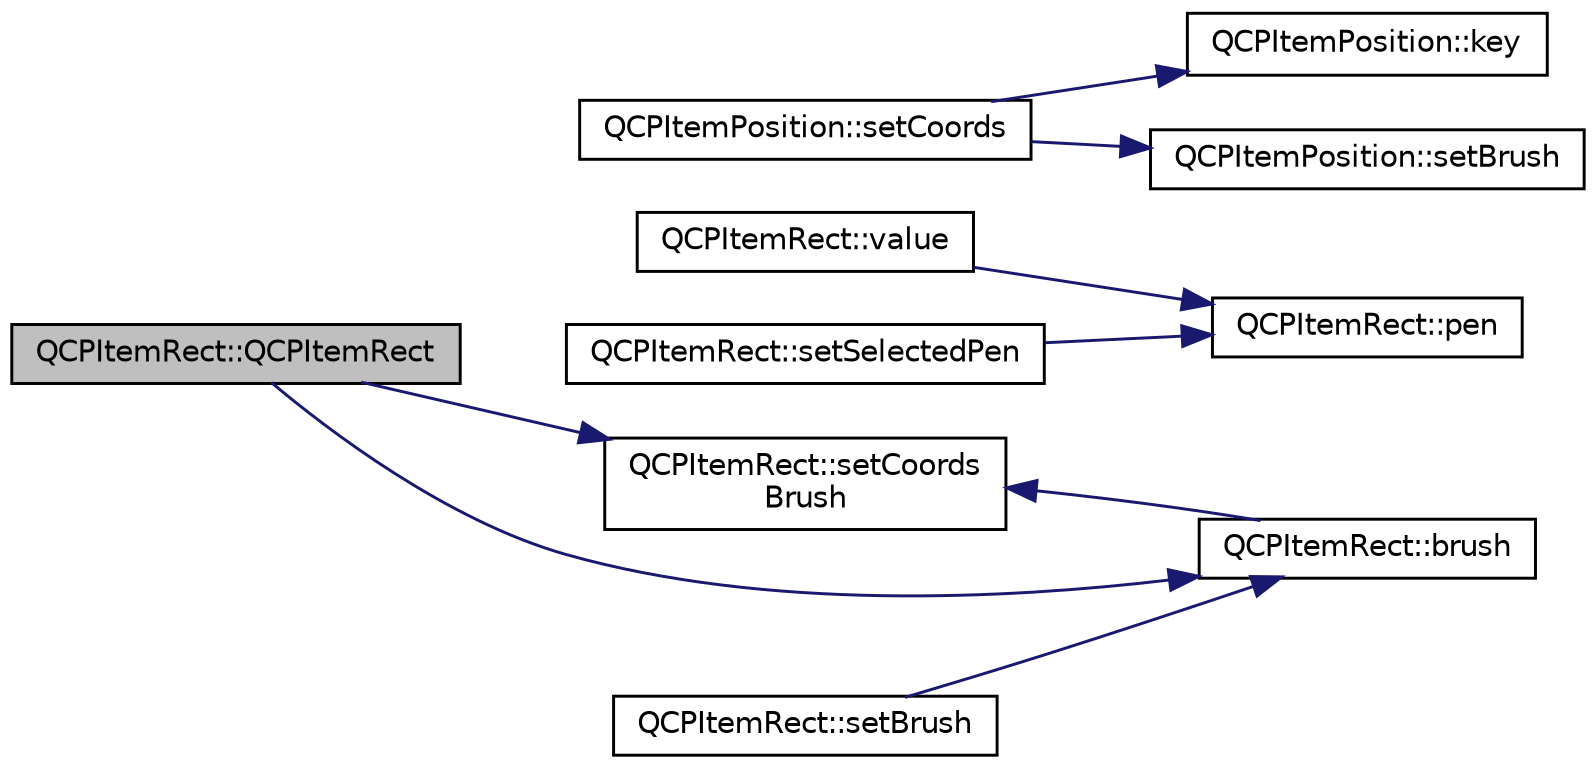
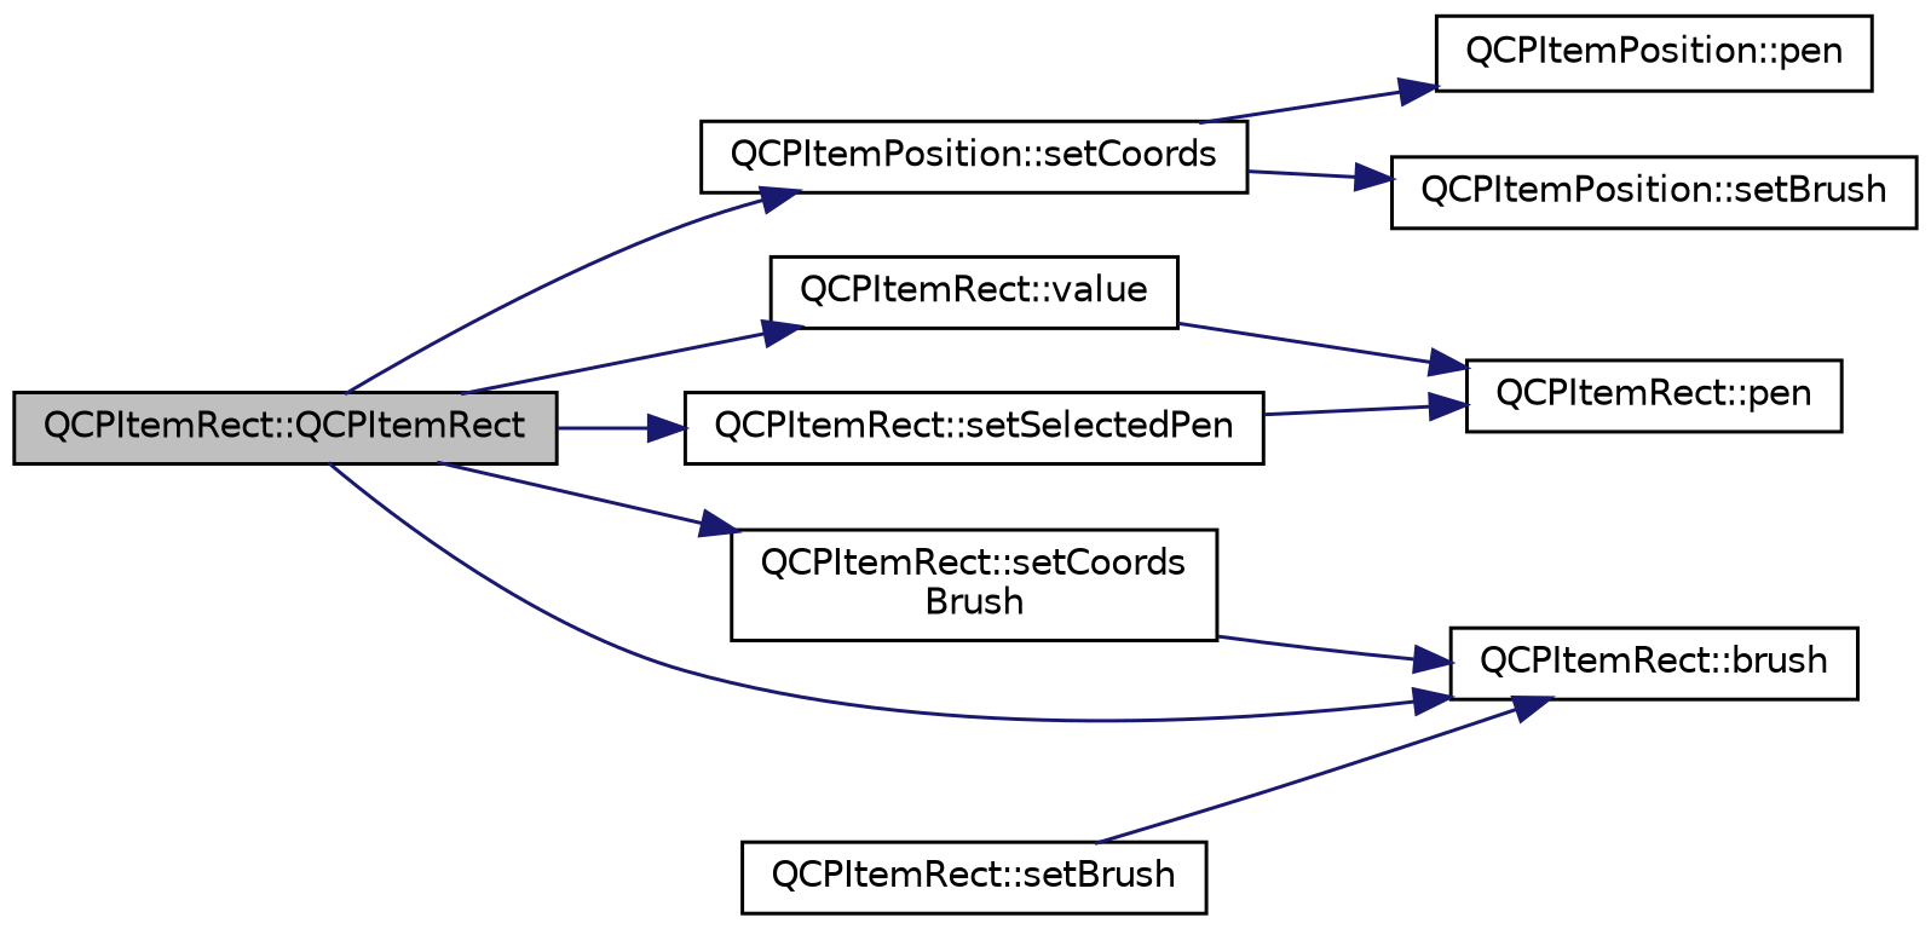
  digraph {
    rankdir=LR
    node [color=black fillcolor=white fontname=Helvetica fontsize=10 shape=record style=filled]
    edge [color=midnightblue fontname=Helvetica fontsize=10 labelfontname=Helvetica labelfontsize=10 style=solid]
    n1 [fillcolor=grey75 fontcolor=black height=0.2 label="QCPItemRect::QCPItemRect" width=0.4]
    n2 [height=0.2 label="QCPItemPosition::setCoords" width=0.4]
    n3 [height=0.2 label="QCPItemRect::value" width=0.4]
    n4 [height=0.2 label="QCPItemRect::setCoords\lBrush" width=0.4]
    n5 [height=0.2 label="QCPItemRect::setSelectedPen" width=0.4]
    n6 [height=0.2 label="QCPItemRect::brush" width=0.4]
    n7 [height=0.2 label="QCPItemRect::setBrush" width=0.4]
-   n8 [height=0.2 label="QCPItemPosition::key" width=0.4]
+   n8 [height=0.2 label="QCPItemPosition::pen" width=0.4]
    n9 [height=0.2 label="QCPItemPosition::setBrush" width=0.4]
    n10 [height=0.2 label="QCPItemRect::pen" width=0.4]
+   n1 -> n2
+   n1 -> n3
    n1 -> n4
+   n1 -> n5
    n1 -> n6
    n2 -> n8
    n2 -> n9
    n3 -> n10
-   n6 -> n4
+   n4 -> n6
    n5 -> n10
    n7 -> n6
  }
